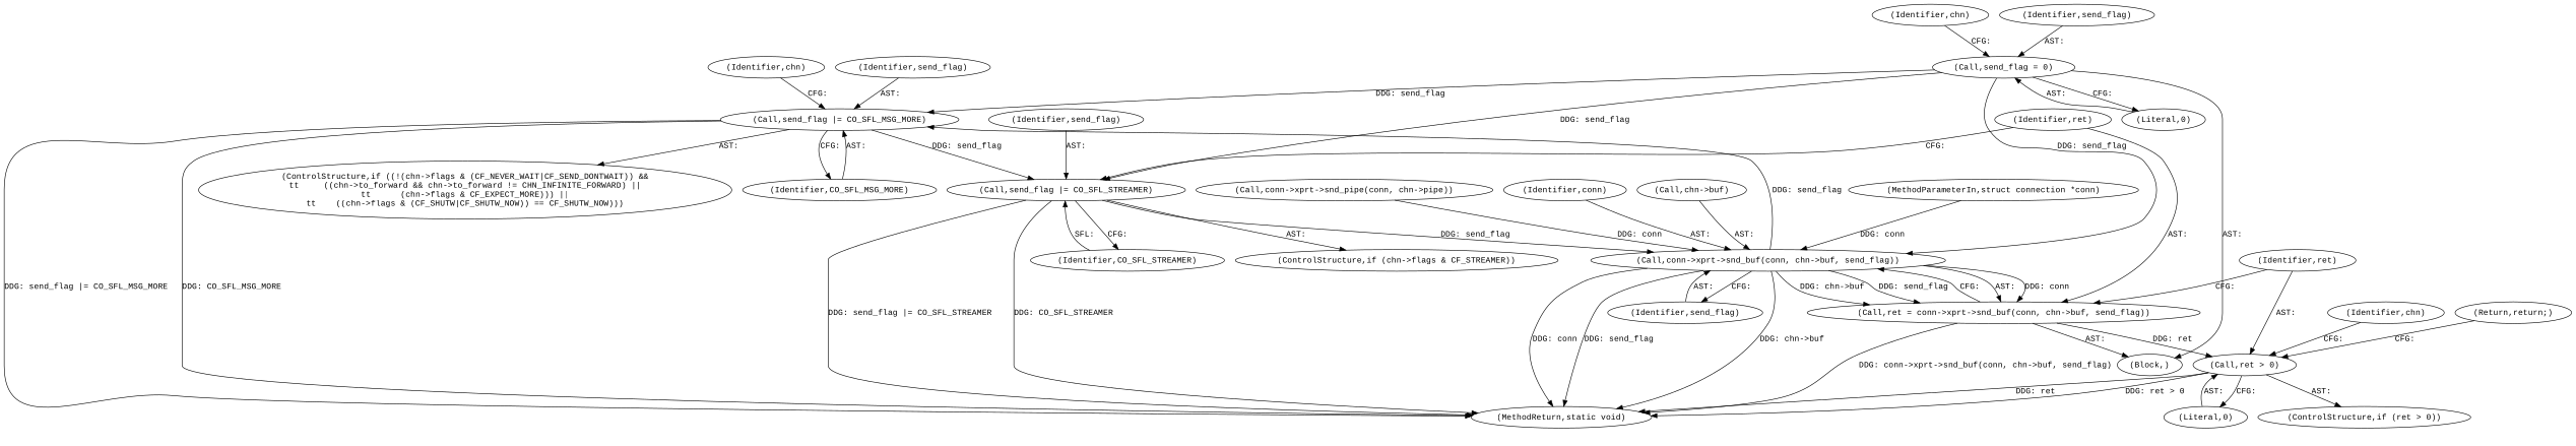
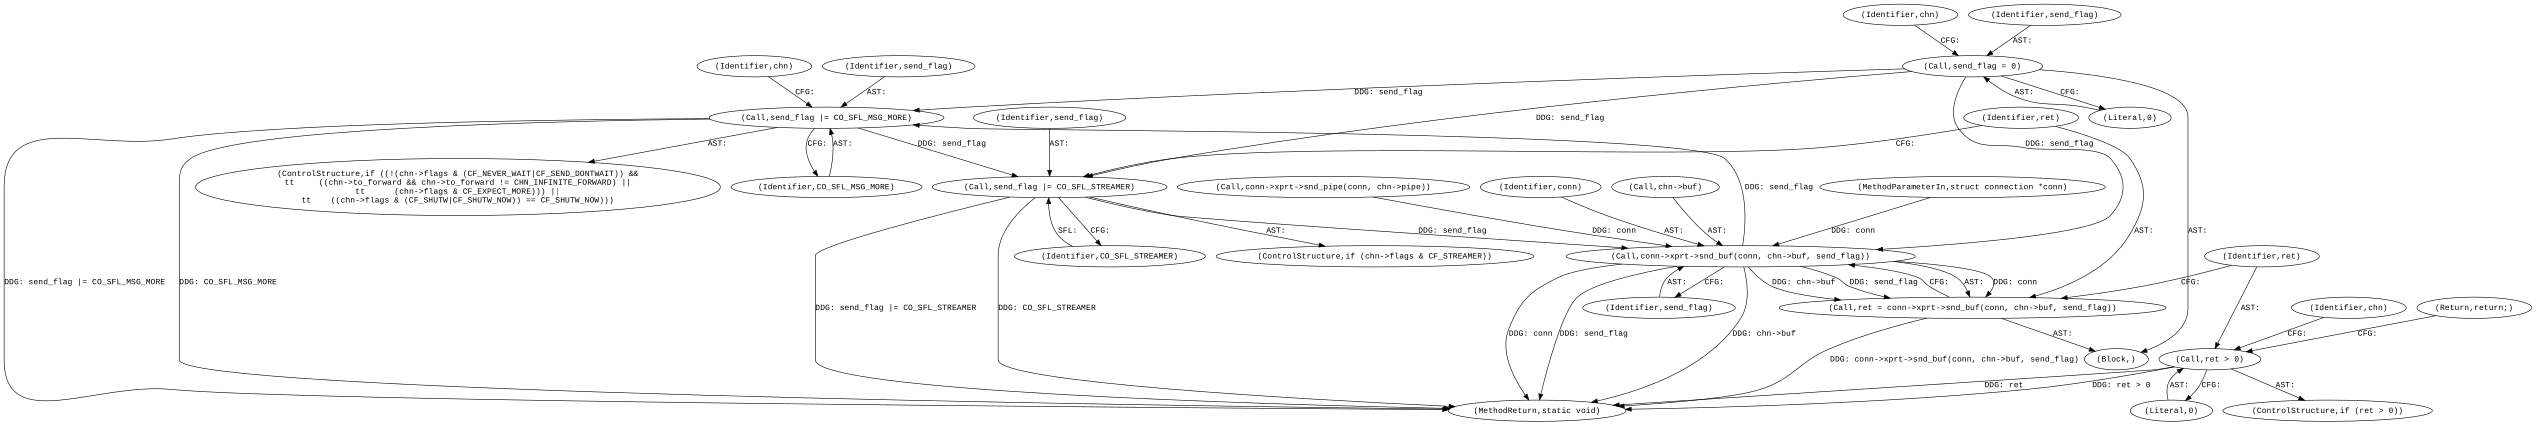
  digraph {
    fontname="Liberation Mono"
    node [fontname="Liberation Mono"]
    edge [fontname="Liberation Mono"]
    n1 [label="(Call,send_flag |= CO_SFL_MSG_MORE)"]
    n2 [label="(Call,send_flag |= CO_SFL_STREAMER)"]
    n3 [label="(MethodReturn,static void)"]
    n4 [label="(ControlStructure,if ((!(chn->flags & (CF_NEVER_WAIT|CF_SEND_DONTWAIT)) &&\n\t\t     ((chn->to_forward && chn->to_forward != CHN_INFINITE_FORWARD) ||\n\t\t      (chn->flags & CF_EXPECT_MORE))) ||\n\t\t    ((chn->flags & (CF_SHUTW|CF_SHUTW_NOW)) == CF_SHUTW_NOW)))"]
    n5 [label="(Identifier,CO_SFL_MSG_MORE)"]
    n6 [label="(Call,conn->xprt->snd_buf(conn, chn->buf, send_flag))"]
    n7 [label="(Identifier,CO_SFL_STREAMER)"]
    n8 [label="(ControlStructure,if (chn->flags & CF_STREAMER))"]
    n9 [label="(Call,ret = conn->xprt->snd_buf(conn, chn->buf, send_flag))"]
    n10 [label="(Identifier,send_flag)"]
    n11 [label="(Call,send_flag = 0)"]
    n12 [label="(Literal,0)"]
    n13 [label="(Block,)"]
    n14 [label="(Call,ret > 0)"]
    n15 [label="(Literal,0)"]
    n16 [label="(ControlStructure,if (ret > 0))"]
    n17 [label="(Identifier,chn)"]
    n18 [label="(Identifier,send_flag)"]
    n19 [label="(Return,return;)"]
    n20 [label="(Identifier,chn)"]
    n21 [label="(MethodParameterIn,struct connection *conn)"]
    n22 [label="(Call,conn->xprt->snd_pipe(conn, chn->pipe))"]
    n23 [label="(Identifier,conn)"]
    n24 [label="(Call,chn->buf)"]
    n25 [label="(Identifier,chn)"]
    n26 [label="(Identifier,send_flag)"]
    n27 [label="(Identifier,send_flag)"]
    n28 [label="(Identifier,ret)"]
    n29 [label="(Identifier,ret)"]
    n1 -> n2 [label="DDG: send_flag"]
    n1 -> n3 [label="DDG: send_flag |= CO_SFL_MSG_MORE"]
    n1 -> n3 [label="DDG: CO_SFL_MSG_MORE"]
    n1 -> n4 [label="AST: "]
    n1 -> n5 [label="CFG: "]
    n2 -> n3 [label="DDG: CO_SFL_STREAMER"]
    n2 -> n3 [label="DDG: send_flag |= CO_SFL_STREAMER"]
    n2 -> n6 [label="DDG: send_flag"]
    n2 -> n7 [label="CFG: "]
    n2 -> n8 [label="AST: "]
    n5 -> n1 [label="AST: "]
    n6 -> n1 [label="DDG: send_flag"]
    n6 -> n3 [label="DDG: chn->buf"]
    n6 -> n3 [label="DDG: conn"]
    n6 -> n3 [label="DDG: send_flag"]
    n6 -> n9 [label="AST: "]
    n6 -> n9 [label="DDG: conn"]
    n6 -> n9 [label="DDG: chn->buf"]
    n6 -> n9 [label="DDG: send_flag"]
    n6 -> n10 [label="CFG: "]
    n7 -> n2 [label="SFL: "]
    n9 -> n3 [label="DDG: conn->xprt->snd_buf(conn, chn->buf, send_flag)"]
    n9 -> n6 [label="CFG: "]
    n9 -> n13 [label="AST: "]
-   n9 -> n14 [label="DDG: ret"]
    n10 -> n6 [label="AST: "]
    n11 -> n1 [label="DDG: send_flag"]
    n11 -> n2 [label="DDG: send_flag"]
    n11 -> n6 [label="DDG: send_flag"]
    n11 -> n12 [label="CFG: "]
    n11 -> n13 [label="AST: "]
    n12 -> n11 [label="AST: "]
    n14 -> n3 [label="DDG: ret"]
    n14 -> n3 [label="DDG: ret > 0"]
    n14 -> n15 [label="CFG: "]
    n14 -> n16 [label="AST: "]
    n15 -> n14 [label="AST: "]
    n17 -> n11 [label="CFG: "]
    n18 -> n11 [label="AST: "]
    n19 -> n14 [label="CFG: "]
    n20 -> n14 [label="CFG: "]
    n21 -> n6 [label="DDG: conn"]
    n22 -> n6 [label="DDG: conn"]
    n23 -> n6 [label="AST: "]
    n24 -> n6 [label="AST: "]
    n25 -> n1 [label="CFG: "]
    n26 -> n1 [label="AST: "]
    n27 -> n2 [label="AST: "]
    n28 -> n9 [label="CFG: "]
    n28 -> n14 [label="AST: "]
    n29 -> n2 [label="CFG: "]
    n29 -> n9 [label="AST: "]
  }
